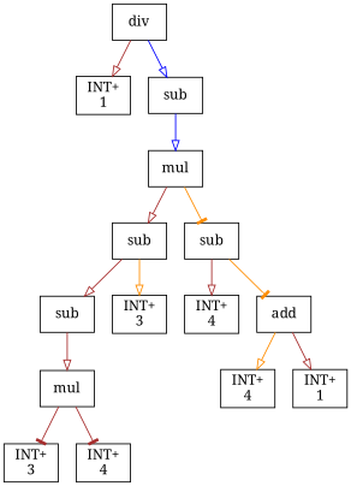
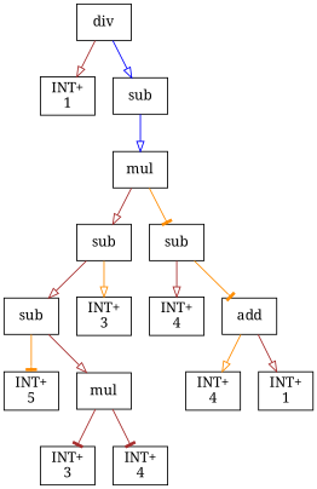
  digraph {
    fontname="Noto Serif"
    node [fontname="Noto Serif" shape=box]
    edge [arrowhead=onormal color=brown fontname="Noto Serif"]
    n1 [label=div]
    n2 [label="INT+\n1"]
    n3 [label=sub]
    n4 [label=mul]
    n5 [label=sub]
    n6 [label=sub]
    n7 [label=sub]
    n8 [label="INT+\n3"]
    n9 [label="INT+\n4"]
    n10 [label=add]
+   n11 [label="INT+\n5"]
    n12 [label=mul]
    n13 [label="INT+\n3"]
    n14 [label="INT+\n4"]
    n15 [label="INT+\n4"]
    n16 [label="INT+\n1"]
    n1 -> n2
    n1 -> n3 [color=blue]
    n3 -> n4 [color=blue]
    n4 -> n5
    n4 -> n6 [arrowhead=tee color=darkorange]
    n5 -> n7
    n5 -> n8 [color=darkorange]
    n6 -> n9
    n6 -> n10 [arrowhead=tee color=darkorange]
+   n7 -> n11 [arrowhead=tee color=darkorange]
    n7 -> n12
    n10 -> n15 [color=darkorange]
    n10 -> n16
    n12 -> n13 [arrowhead=tee]
    n12 -> n14 [arrowhead=tee]
  }
